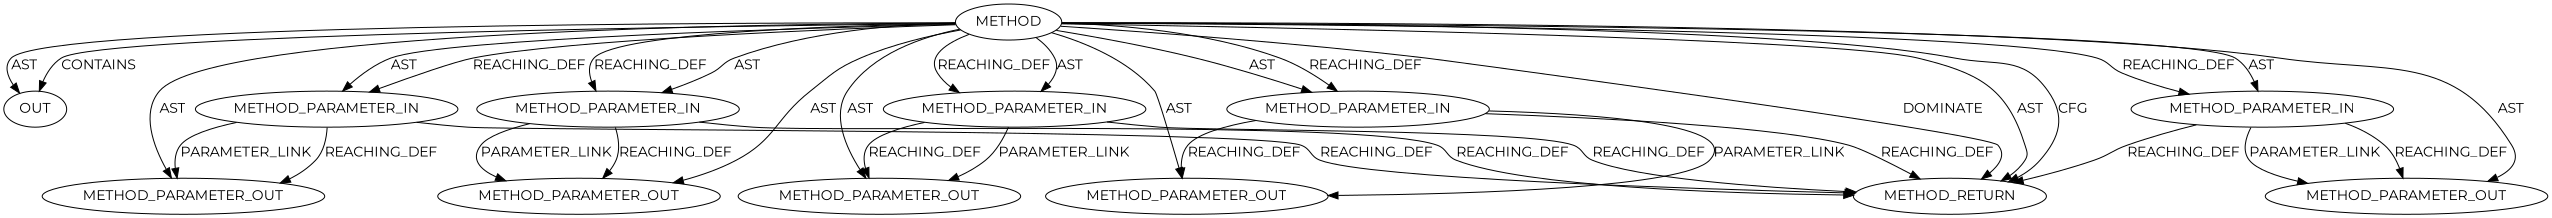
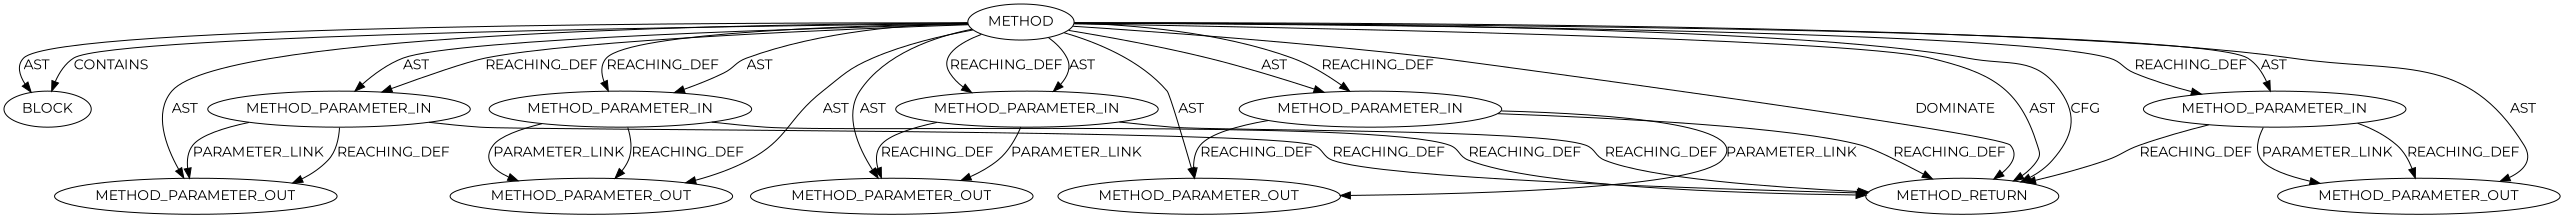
  digraph {
    fontname=Montserrat
    node [CODE="<empty>" ORDER=1 TYPE_FULL_NAME=ANY fontname=Montserrat EVALUATION_STRATEGY=BY_VALUE IS_VARIADIC=false]
    edge [fontname=Montserrat]
-   n1 [ARGUMENT_INDEX=1 label=OUT EVALUATION_STRATEGY="" IS_VARIADIC=""]
+   n1 [ARGUMENT_INDEX=1 label=BLOCK EVALUATION_STRATEGY="" IS_VARIADIC=""]
    n2 [CODE=p2 INDEX=2 NAME=p2 ORDER=2 label=METHOD_PARAMETER_OUT]
    n3 [AST_PARENT_FULL_NAME="<global>" AST_PARENT_TYPE=NAMESPACE_BLOCK FILENAME="<empty>" FULL_NAME=EVP_PKEY_verify IS_EXTERNAL=true NAME=EVP_PKEY_verify ORDER=0 label=METHOD TYPE_FULL_NAME="" EVALUATION_STRATEGY="" IS_VARIADIC=""]
    n4 [CODE=p1 INDEX=1 NAME=p1 label=METHOD_PARAMETER_OUT]
    n5 [CODE=p5 INDEX=5 NAME=p5 ORDER=5 label=METHOD_PARAMETER_IN]
    n6 [CODE=p3 INDEX=3 NAME=p3 ORDER=3 label=METHOD_PARAMETER_OUT]
    n7 [CODE=p5 INDEX=5 NAME=p5 ORDER=5 label=METHOD_PARAMETER_OUT]
    n8 [CODE=p3 INDEX=3 NAME=p3 ORDER=3 label=METHOD_PARAMETER_IN]
    n9 [CODE=p2 INDEX=2 NAME=p2 ORDER=2 label=METHOD_PARAMETER_IN]
    n10 [CODE=p4 INDEX=4 NAME=p4 ORDER=4 label=METHOD_PARAMETER_OUT]
    n11 [CODE=p1 INDEX=1 NAME=p1 label=METHOD_PARAMETER_IN]
    n12 [CODE=RET ORDER=2 label=METHOD_RETURN IS_VARIADIC=""]
    n13 [CODE=p4 INDEX=4 NAME=p4 ORDER=4 label=METHOD_PARAMETER_IN]
    n3 -> n1 [label=AST]
    n3 -> n1 [label=CONTAINS]
    n3 -> n2 [label=AST]
    n3 -> n4 [label=AST]
    n3 -> n5 [label=AST]
    n3 -> n5 [label=REACHING_DEF]
    n3 -> n6 [label=AST]
    n3 -> n7 [label=AST]
    n3 -> n8 [label=AST]
    n3 -> n8 [label=REACHING_DEF]
    n3 -> n9 [label=AST]
    n3 -> n9 [label=REACHING_DEF]
    n3 -> n10 [label=AST]
    n3 -> n11 [label=AST]
    n3 -> n11 [label=REACHING_DEF]
    n3 -> n12 [label=AST]
    n3 -> n12 [label=CFG]
    n3 -> n12 [label=DOMINATE]
    n3 -> n13 [label=REACHING_DEF]
    n3 -> n13 [label=AST]
    n5 -> n7 [VARIABLE=p5 label=REACHING_DEF]
    n5 -> n7 [label=PARAMETER_LINK]
    n5 -> n12 [VARIABLE=p5 label=REACHING_DEF]
    n8 -> n6 [VARIABLE=p3 label=REACHING_DEF]
    n8 -> n6 [label=PARAMETER_LINK]
    n8 -> n12 [VARIABLE=p3 label=REACHING_DEF]
    n9 -> n2 [label=PARAMETER_LINK]
    n9 -> n2 [VARIABLE=p2 label=REACHING_DEF]
    n9 -> n12 [VARIABLE=p2 label=REACHING_DEF]
    n11 -> n4 [label=PARAMETER_LINK]
    n11 -> n4 [VARIABLE=p1 label=REACHING_DEF]
    n11 -> n12 [VARIABLE=p1 label=REACHING_DEF]
    n13 -> n10 [VARIABLE=p4 label=REACHING_DEF]
    n13 -> n10 [label=PARAMETER_LINK]
    n13 -> n12 [VARIABLE=p4 label=REACHING_DEF]
  }
